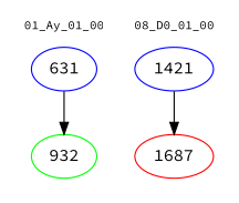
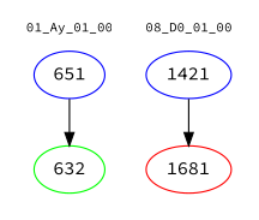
  digraph {
    fontname="Source Code Pro"
    node [color=blue fontname="Source Code Pro"]
    edge [color=black fontname="Source Code Pro"]
-   n1 [label=631]
-   n2 [color=green label=932]
+   n1 [label=651]
+   n2 [color=green label=632]
    n3 [label=1421]
-   n4 [color=red label=1687]
+   n4 [color=red label=1681]
    subgraph cluster_1 {
      color=white
      fontsize=10
      label="01_Ay_01_00"
      n1
      n2
    }
    subgraph cluster_2 {
      color=white
      fontsize=10
      label="08_D0_01_00"
      n3
      n4
    }
    n1 -> n2
    n3 -> n4
  }
